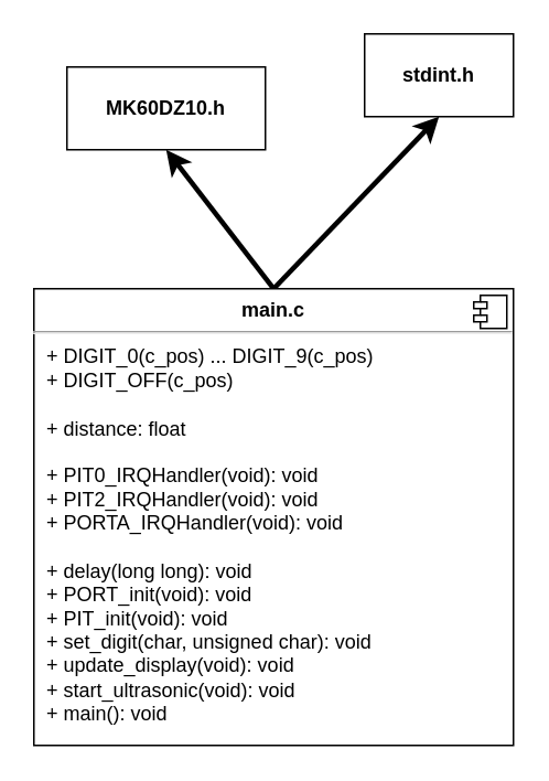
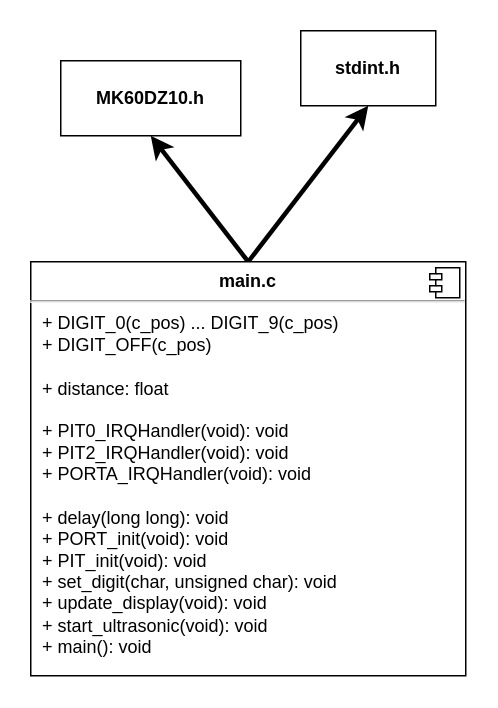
  <mxCell id="0" />
  <mxCell id="1" parent="0" />
  <mxCell id="2" style="html=1;exitX=0.5;exitY=0;exitDx=0;exitDy=0;entryX=0.5;entryY=1;entryDx=0;entryDy=0;fontSize=13;elbow=vertical;strokeWidth=3;" edge="1" parent="1" source="4" target="6"><mxGeometry relative="1" as="geometry" /></mxCell>
  <mxCell id="3" style="edgeStyle=none;html=1;exitX=0.5;exitY=0;exitDx=0;exitDy=0;entryX=0.5;entryY=1;entryDx=0;entryDy=0;fontSize=13;strokeWidth=3;elbow=vertical;" edge="1" parent="1" source="4" target="7"><mxGeometry relative="1" as="geometry" /></mxCell>
  <mxCell id="4" value="&lt;p style=&quot;margin: 0px ; margin-top: 6px ; text-align: center&quot;&gt;&lt;b&gt;main.c&lt;/b&gt;&lt;/p&gt;&lt;hr&gt;&lt;p style=&quot;margin: 0px ; margin-left: 8px&quot;&gt;+ DIGIT_0(c_pos) ... DIGIT_9(c_pos)&lt;/p&gt;&lt;p style=&quot;margin: 0px ; margin-left: 8px&quot;&gt;&lt;span&gt;+ DIGIT_OFF(c_pos)&lt;/span&gt;&lt;/p&gt;&lt;p style=&quot;margin: 0px ; margin-left: 8px&quot;&gt;&lt;span&gt;&lt;br&gt;&lt;/span&gt;&lt;/p&gt;&lt;p style=&quot;margin: 0px ; margin-left: 8px&quot;&gt;&lt;span&gt;+ distance: float&lt;/span&gt;&lt;/p&gt;&lt;p style=&quot;margin: 0px ; margin-left: 8px&quot;&gt;&lt;br&gt;&lt;/p&gt;&lt;p style=&quot;margin: 0px 0px 0px 8px&quot;&gt;+ PIT0_IRQHandler(void): void&lt;/p&gt;&lt;p style=&quot;margin: 0px 0px 0px 8px&quot;&gt;+ PIT2_IRQHandler(void): void&lt;/p&gt;&lt;p style=&quot;margin: 0px 0px 0px 8px&quot;&gt;+ PORTA_IRQHandler(void): void&lt;/p&gt;&lt;p style=&quot;margin: 0px 0px 0px 8px&quot;&gt;&lt;br&gt;&lt;/p&gt;&lt;p style=&quot;margin: 0px ; margin-left: 8px&quot;&gt;&lt;span&gt;+ delay(long long): void&lt;/span&gt;&lt;/p&gt;&lt;p style=&quot;margin: 0px ; margin-left: 8px&quot;&gt;&lt;span&gt;+ PORT_init(void): void&lt;/span&gt;&lt;/p&gt;&lt;p style=&quot;margin: 0px ; margin-left: 8px&quot;&gt;&lt;span&gt;+ PIT_init(void): void&lt;/span&gt;&lt;/p&gt;&lt;p style=&quot;margin: 0px ; margin-left: 8px&quot;&gt;+ set_digit(char, unsigned char): void&lt;/p&gt;&lt;p style=&quot;margin: 0px ; margin-left: 8px&quot;&gt;+ update_display(void): void&lt;/p&gt;&lt;p style=&quot;margin: 0px ; margin-left: 8px&quot;&gt;+ start_ultrasonic(void): void&lt;/p&gt;&lt;p style=&quot;margin: 0px ; margin-left: 8px&quot;&gt;+ main(): void&lt;br&gt;&lt;/p&gt;&lt;p style=&quot;margin: 0px ; margin-left: 8px&quot;&gt;&lt;br&gt;&lt;/p&gt;&lt;p style=&quot;margin: 0px ; margin-left: 8px&quot;&gt;&lt;br&gt;&lt;/p&gt;" style="align=left;overflow=fill;html=1;dropTarget=0;fontSize=12;" vertex="1" parent="1"><mxGeometry x="20" y="174" width="290" height="276" as="geometry" /></mxCell>
  <mxCell id="5" value="" style="shape=component;jettyWidth=8;jettyHeight=4;fontSize=12;" vertex="1" parent="4"><mxGeometry x="1" width="20" height="20" relative="1" as="geometry"><mxPoint x="-24" y="4" as="offset" /></mxGeometry></mxCell>
  <mxCell id="6" value="&lt;p style=&quot;margin: 0px ; margin-top: 4px ; text-align: center&quot;&gt;&lt;br&gt;&lt;b&gt;MK60DZ10.h&lt;/b&gt;&lt;/p&gt;" style="verticalAlign=top;align=left;overflow=fill;fontSize=12;fontFamily=Helvetica;html=1;" vertex="1" parent="1"><mxGeometry x="40" y="40" width="120" height="50" as="geometry" /></mxCell>
- <mxCell id="7" value="&lt;p style=&quot;margin: 0px ; margin-top: 4px ; text-align: center&quot;&gt;&lt;br&gt;&lt;b&gt;stdint.h&lt;/b&gt;&lt;/p&gt;" style="verticalAlign=top;align=left;overflow=fill;fontSize=12;fontFamily=Helvetica;html=1;" vertex="1" parent="1"><mxGeometry x="220" y="20" width="90" height="50" as="geometry" /></mxCell>
+ <mxCell id="7" value="&lt;p style=&quot;margin: 0px ; margin-top: 4px ; text-align: center&quot;&gt;&lt;br&gt;&lt;b&gt;stdint.h&lt;/b&gt;&lt;/p&gt;" style="verticalAlign=top;align=left;overflow=fill;fontSize=12;fontFamily=Helvetica;html=1;" vertex="1" parent="1"><mxGeometry x="200" y="20" width="90" height="50" as="geometry" /></mxCell>
